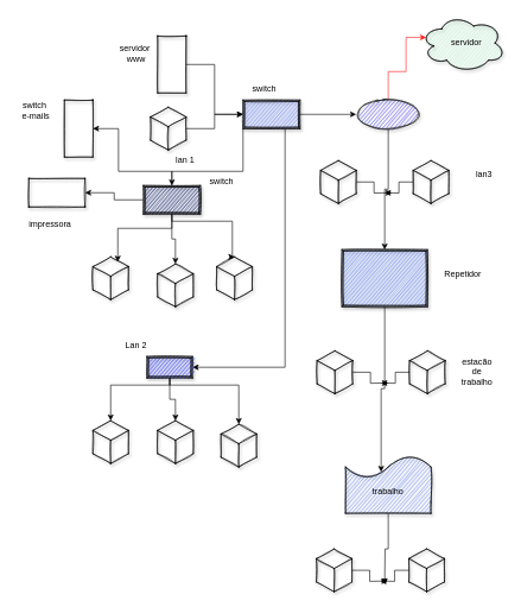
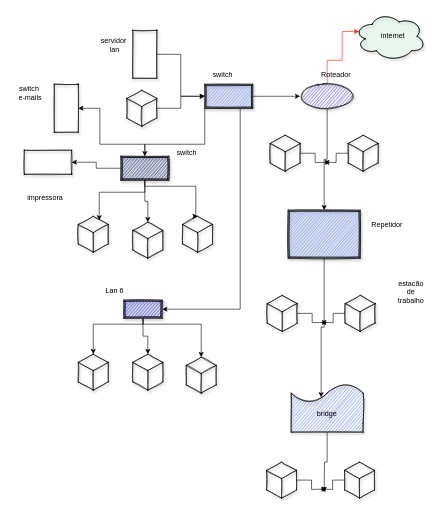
  <mxCell id="0" />
  <mxCell id="1" parent="0" />
  <mxCell id="2" style="edgeStyle=orthogonalEdgeStyle;rounded=0;orthogonalLoop=1;jettySize=auto;html=1;entryX=0;entryY=0.5;entryDx=0;entryDy=0;" edge="1" parent="1" source="3" target="10"><mxGeometry relative="1" as="geometry" /></mxCell>
  <mxCell id="3" value="" style="shape=note;whiteSpace=wrap;html=1;backgroundOutline=1;darkOpacity=0.05;rounded=0;shadow=1;glass=0;sketch=1;strokeColor=#000000;strokeWidth=1;fillColor=none;gradientColor=none;size=0;" vertex="1" parent="1"><mxGeometry x="221" y="50" width="40" height="80" as="geometry" /></mxCell>
- <mxCell id="4" value="servidor&amp;nbsp; www" style="text;html=1;strokeColor=none;fillColor=none;align=center;verticalAlign=middle;whiteSpace=wrap;rounded=0;shadow=1;glass=0;sketch=1;" vertex="1" parent="1"><mxGeometry x="161" y="60" width="60" height="30" as="geometry" /></mxCell>
+ <mxCell id="4" value="servidor&amp;nbsp; lan" style="text;html=1;strokeColor=none;fillColor=none;align=center;verticalAlign=middle;whiteSpace=wrap;rounded=0;shadow=1;glass=0;sketch=1;" vertex="1" parent="1"><mxGeometry x="161" y="60" width="60" height="30" as="geometry" /></mxCell>
  <mxCell id="5" style="edgeStyle=orthogonalEdgeStyle;rounded=0;orthogonalLoop=1;jettySize=auto;html=1;entryX=0;entryY=0.5;entryDx=0;entryDy=0;" edge="1" parent="1" source="6" target="10"><mxGeometry relative="1" as="geometry" /></mxCell>
  <mxCell id="6" value="" style="html=1;whiteSpace=wrap;shape=isoCube2;backgroundOutline=1;isoAngle=17;rounded=0;shadow=1;glass=0;sketch=1;strokeColor=#000000;strokeWidth=1;fillColor=none;gradientColor=none;" vertex="1" parent="1"><mxGeometry x="211" y="150" width="50" height="60" as="geometry" /></mxCell>
  <mxCell id="7" style="edgeStyle=orthogonalEdgeStyle;rounded=0;orthogonalLoop=1;jettySize=auto;html=1;" edge="1" parent="1" source="10" target="17"><mxGeometry relative="1" as="geometry"><Array as="points"><mxPoint x="341" y="240" /><mxPoint x="241" y="240" /></Array></mxGeometry></mxCell>
  <mxCell id="8" style="edgeStyle=orthogonalEdgeStyle;rounded=0;orthogonalLoop=1;jettySize=auto;html=1;entryX=1;entryY=0.5;entryDx=0;entryDy=0;" edge="1" parent="1" source="10" target="30"><mxGeometry relative="1" as="geometry"><Array as="points"><mxPoint x="400" y="515" /></Array></mxGeometry></mxCell>
  <mxCell id="9" style="edgeStyle=orthogonalEdgeStyle;rounded=0;orthogonalLoop=1;jettySize=auto;html=1;entryX=0;entryY=0.5;entryDx=0;entryDy=0;" edge="1" parent="1" source="10" target="37"><mxGeometry relative="1" as="geometry" /></mxCell>
  <mxCell id="10" value="" style="shape=ext;double=1;rounded=0;whiteSpace=wrap;html=1;shadow=1;glass=0;sketch=1;strokeColor=#000000;strokeWidth=1;fillColor=#7A95FF;gradientColor=none;" vertex="1" parent="1"><mxGeometry x="341" y="140" width="80" height="40" as="geometry" /></mxCell>
  <mxCell id="11" value="switch" style="text;html=1;strokeColor=none;fillColor=none;align=center;verticalAlign=middle;whiteSpace=wrap;rounded=0;shadow=1;glass=0;sketch=1;" vertex="1" parent="1"><mxGeometry x="341" y="110" width="60" height="30" as="geometry" /></mxCell>
  <mxCell id="12" style="edgeStyle=orthogonalEdgeStyle;rounded=0;orthogonalLoop=1;jettySize=auto;html=1;entryX=0.5;entryY=0;entryDx=0;entryDy=0;entryPerimeter=0;" edge="1" parent="1" source="17" target="21"><mxGeometry relative="1" as="geometry"><Array as="points"><mxPoint x="241" y="310" /><mxPoint x="326" y="310" /></Array></mxGeometry></mxCell>
  <mxCell id="13" style="edgeStyle=orthogonalEdgeStyle;rounded=0;orthogonalLoop=1;jettySize=auto;html=1;" edge="1" parent="1" source="17" target="20"><mxGeometry relative="1" as="geometry" /></mxCell>
  <mxCell id="14" style="edgeStyle=orthogonalEdgeStyle;rounded=0;orthogonalLoop=1;jettySize=auto;html=1;entryX=0.7;entryY=0.117;entryDx=0;entryDy=0;entryPerimeter=0;" edge="1" parent="1" source="17" target="19"><mxGeometry relative="1" as="geometry"><Array as="points"><mxPoint x="241" y="320" /><mxPoint x="165" y="320" /></Array></mxGeometry></mxCell>
  <mxCell id="15" style="edgeStyle=orthogonalEdgeStyle;rounded=0;orthogonalLoop=1;jettySize=auto;html=1;" edge="1" parent="1" source="17" target="22"><mxGeometry relative="1" as="geometry" /></mxCell>
  <mxCell id="16" style="edgeStyle=orthogonalEdgeStyle;rounded=0;orthogonalLoop=1;jettySize=auto;html=1;entryX=0;entryY=0;entryDx=40;entryDy=40;entryPerimeter=0;" edge="1" parent="1" source="17" target="24"><mxGeometry relative="1" as="geometry"><Array as="points"><mxPoint x="241" y="240" /><mxPoint x="166" y="240" /><mxPoint x="166" y="180" /></Array></mxGeometry></mxCell>
  <mxCell id="17" value="" style="shape=ext;double=1;rounded=0;whiteSpace=wrap;html=1;shadow=1;glass=0;sketch=1;strokeColor=#000000;strokeWidth=1;fillColor=#2D3A80;gradientColor=none;" vertex="1" parent="1"><mxGeometry x="201" y="260" width="80" height="40" as="geometry" /></mxCell>
  <mxCell id="18" value="switch" style="text;html=1;strokeColor=none;fillColor=none;align=center;verticalAlign=middle;whiteSpace=wrap;rounded=0;shadow=1;glass=0;sketch=1;" vertex="1" parent="1"><mxGeometry x="281" y="240" width="60" height="30" as="geometry" /></mxCell>
  <mxCell id="19" value="" style="html=1;whiteSpace=wrap;shape=isoCube2;backgroundOutline=1;isoAngle=17;rounded=0;shadow=1;glass=0;sketch=1;strokeColor=#000000;strokeWidth=1;fillColor=none;gradientColor=none;" vertex="1" parent="1"><mxGeometry x="130" y="360" width="50" height="60" as="geometry" /></mxCell>
  <mxCell id="20" value="" style="html=1;whiteSpace=wrap;shape=isoCube2;backgroundOutline=1;isoAngle=17;rounded=0;shadow=1;glass=0;sketch=1;strokeColor=#000000;strokeWidth=1;fillColor=none;gradientColor=none;" vertex="1" parent="1"><mxGeometry x="221" y="370" width="50" height="60" as="geometry" /></mxCell>
  <mxCell id="21" value="" style="html=1;whiteSpace=wrap;shape=isoCube2;backgroundOutline=1;isoAngle=17;rounded=0;shadow=1;glass=0;sketch=1;strokeColor=#000000;strokeWidth=1;fillColor=none;gradientColor=none;" vertex="1" parent="1"><mxGeometry x="304" y="360" width="50" height="60" as="geometry" /></mxCell>
  <mxCell id="22" value="" style="rounded=1;whiteSpace=wrap;html=1;shadow=1;glass=0;sketch=1;strokeColor=#000000;strokeWidth=1;fillColor=none;gradientColor=none;arcSize=0;" vertex="1" parent="1"><mxGeometry x="40" y="250" width="79" height="40" as="geometry" /></mxCell>
- <mxCell id="23" value="impressora" style="text;html=1;strokeColor=none;fillColor=none;align=center;verticalAlign=middle;whiteSpace=wrap;rounded=0;shadow=1;glass=0;sketch=1;" vertex="1" parent="1"><mxGeometry x="40" y="300" width="60" height="30" as="geometry" /></mxCell>
+ <mxCell id="23" value="impressora" style="text;html=1;strokeColor=none;fillColor=none;align=center;verticalAlign=middle;whiteSpace=wrap;rounded=0;shadow=1;glass=0;sketch=1;" vertex="1" parent="1"><mxGeometry x="45" y="315" width="60" height="30" as="geometry" /></mxCell>
  <mxCell id="24" value="" style="shape=note;whiteSpace=wrap;html=1;backgroundOutline=1;darkOpacity=0.05;rounded=0;shadow=1;glass=0;sketch=1;strokeColor=#000000;strokeWidth=1;fillColor=none;gradientColor=none;size=0;" vertex="1" parent="1"><mxGeometry x="90" y="140" width="40" height="80" as="geometry" /></mxCell>
  <mxCell id="25" value="switch&amp;nbsp;&lt;br&gt;e-mails" style="text;html=1;strokeColor=none;fillColor=none;align=center;verticalAlign=middle;whiteSpace=wrap;rounded=0;shadow=1;glass=0;sketch=1;" vertex="1" parent="1"><mxGeometry x="20" y="140" width="60" height="30" as="geometry" /></mxCell>
- <mxCell id="26" value="lan 1" style="text;html=1;strokeColor=none;fillColor=none;align=center;verticalAlign=middle;whiteSpace=wrap;rounded=0;shadow=1;glass=0;sketch=1;" vertex="1" parent="1"><mxGeometry x="230" y="210" width="60" height="30" as="geometry" /></mxCell>
  <mxCell id="27" style="edgeStyle=orthogonalEdgeStyle;rounded=0;orthogonalLoop=1;jettySize=auto;html=1;entryX=0.5;entryY=0;entryDx=0;entryDy=0;entryPerimeter=0;" edge="1" parent="1" source="30" target="33"><mxGeometry relative="1" as="geometry" /></mxCell>
  <mxCell id="28" style="edgeStyle=orthogonalEdgeStyle;rounded=0;orthogonalLoop=1;jettySize=auto;html=1;" edge="1" parent="1" source="30" target="34"><mxGeometry relative="1" as="geometry"><Array as="points"><mxPoint x="238" y="540" /><mxPoint x="335" y="540" /></Array></mxGeometry></mxCell>
  <mxCell id="29" style="edgeStyle=orthogonalEdgeStyle;rounded=0;orthogonalLoop=1;jettySize=auto;html=1;entryX=0.5;entryY=0;entryDx=0;entryDy=0;entryPerimeter=0;" edge="1" parent="1" source="30" target="32"><mxGeometry relative="1" as="geometry"><Array as="points"><mxPoint x="238" y="540" /><mxPoint x="155" y="540" /></Array></mxGeometry></mxCell>
  <mxCell id="30" value="" style="shape=ext;double=1;rounded=0;whiteSpace=wrap;html=1;shadow=1;glass=0;sketch=1;strokeColor=#000000;strokeWidth=1;fillColor=#3B48FF;gradientColor=none;" vertex="1" parent="1"><mxGeometry x="206" y="500" width="64" height="30" as="geometry" /></mxCell>
- <mxCell id="31" value="Lan 2" style="text;html=1;strokeColor=none;fillColor=none;align=center;verticalAlign=middle;whiteSpace=wrap;rounded=0;shadow=1;glass=0;sketch=1;" vertex="1" parent="1"><mxGeometry x="161" y="470" width="60" height="30" as="geometry" /></mxCell>
+ <mxCell id="31" value="Lan 6" style="text;html=1;strokeColor=none;fillColor=none;align=center;verticalAlign=middle;whiteSpace=wrap;rounded=0;shadow=1;glass=0;sketch=1;" vertex="1" parent="1"><mxGeometry x="161" y="470" width="60" height="30" as="geometry" /></mxCell>
  <mxCell id="32" value="" style="html=1;whiteSpace=wrap;shape=isoCube2;backgroundOutline=1;isoAngle=17;rounded=0;shadow=1;glass=0;sketch=1;strokeColor=#000000;strokeWidth=1;fillColor=none;gradientColor=none;" vertex="1" parent="1"><mxGeometry x="130" y="590" width="50" height="60" as="geometry" /></mxCell>
  <mxCell id="33" value="" style="html=1;whiteSpace=wrap;shape=isoCube2;backgroundOutline=1;isoAngle=17;rounded=0;shadow=1;glass=0;sketch=1;strokeColor=#000000;strokeWidth=1;fillColor=none;gradientColor=none;" vertex="1" parent="1"><mxGeometry x="221" y="590" width="50" height="60" as="geometry" /></mxCell>
  <mxCell id="34" value="" style="html=1;whiteSpace=wrap;shape=isoCube2;backgroundOutline=1;isoAngle=17;rounded=0;shadow=1;glass=0;sketch=1;strokeColor=#000000;strokeWidth=1;fillColor=none;gradientColor=none;" vertex="1" parent="1"><mxGeometry x="310" y="595" width="50" height="60" as="geometry" /></mxCell>
  <mxCell id="35" style="edgeStyle=orthogonalEdgeStyle;rounded=0;orthogonalLoop=1;jettySize=auto;html=1;entryX=0.5;entryY=0;entryDx=0;entryDy=0;" edge="1" parent="1" source="37" target="44"><mxGeometry relative="1" as="geometry" /></mxCell>
  <mxCell id="36" style="edgeStyle=orthogonalEdgeStyle;rounded=0;orthogonalLoop=1;jettySize=auto;html=1;entryX=0.07;entryY=0.4;entryDx=0;entryDy=0;entryPerimeter=0;strokeColor=#FF1F1F;" edge="1" parent="1" source="37" target="52"><mxGeometry relative="1" as="geometry"><mxPoint x="530" y="50" as="targetPoint" /><Array as="points"><mxPoint x="545" y="100" /><mxPoint x="570" y="100" /><mxPoint x="570" y="52" /></Array></mxGeometry></mxCell>
  <mxCell id="37" value="" style="ellipse;whiteSpace=wrap;html=1;rounded=0;shadow=1;glass=0;sketch=1;strokeColor=#000000;strokeWidth=1;fillColor=#3B3BFF;gradientColor=none;" vertex="1" parent="1"><mxGeometry x="500" y="140" width="90" height="40" as="geometry" /></mxCell>
+ <mxCell id="38" value="Roteador" style="text;html=1;strokeColor=none;fillColor=none;align=center;verticalAlign=middle;whiteSpace=wrap;rounded=0;shadow=1;glass=0;sketch=1;" vertex="1" parent="1"><mxGeometry x="530" y="110" width="60" height="30" as="geometry" /></mxCell>
  <mxCell id="39" style="edgeStyle=orthogonalEdgeStyle;rounded=0;orthogonalLoop=1;jettySize=auto;html=1;" edge="1" parent="1" source="40"><mxGeometry relative="1" as="geometry"><mxPoint x="550" y="270" as="targetPoint" /></mxGeometry></mxCell>
  <mxCell id="40" value="" style="html=1;whiteSpace=wrap;shape=isoCube2;backgroundOutline=1;isoAngle=17;rounded=0;shadow=1;glass=0;sketch=1;strokeColor=#000000;strokeWidth=1;fillColor=none;gradientColor=none;" vertex="1" parent="1"><mxGeometry x="450" y="225" width="50" height="60" as="geometry" /></mxCell>
  <mxCell id="41" style="edgeStyle=orthogonalEdgeStyle;rounded=0;orthogonalLoop=1;jettySize=auto;html=1;" edge="1" parent="1" source="42"><mxGeometry relative="1" as="geometry"><mxPoint x="540" y="270" as="targetPoint" /></mxGeometry></mxCell>
  <mxCell id="42" value="" style="html=1;whiteSpace=wrap;shape=isoCube2;backgroundOutline=1;isoAngle=17;rounded=0;shadow=1;glass=0;sketch=1;strokeColor=#000000;strokeWidth=1;fillColor=none;gradientColor=none;" vertex="1" parent="1"><mxGeometry x="580" y="225" width="50" height="60" as="geometry" /></mxCell>
  <mxCell id="43" style="edgeStyle=orthogonalEdgeStyle;rounded=0;orthogonalLoop=1;jettySize=auto;html=1;entryX=0.423;entryY=0.033;entryDx=0;entryDy=0;entryPerimeter=0;" edge="1" parent="1" source="44" target="56"><mxGeometry relative="1" as="geometry"><mxPoint x="540" y="630" as="targetPoint" /></mxGeometry></mxCell>
  <mxCell id="44" value="" style="shape=ext;double=1;rounded=0;whiteSpace=wrap;html=1;shadow=1;glass=0;sketch=1;strokeColor=#000000;strokeWidth=1;fillColor=#7595FF;gradientColor=none;" vertex="1" parent="1"><mxGeometry x="480" y="350" width="120" height="80" as="geometry" /></mxCell>
  <mxCell id="45" style="edgeStyle=orthogonalEdgeStyle;rounded=0;orthogonalLoop=1;jettySize=auto;html=1;" edge="1" parent="1" source="46"><mxGeometry relative="1" as="geometry"><mxPoint x="545" y="537" as="targetPoint" /></mxGeometry></mxCell>
  <mxCell id="46" value="" style="html=1;whiteSpace=wrap;shape=isoCube2;backgroundOutline=1;isoAngle=17;rounded=0;shadow=1;glass=0;sketch=1;strokeColor=#000000;strokeWidth=1;fillColor=none;gradientColor=none;" vertex="1" parent="1"><mxGeometry x="445" y="492" width="50" height="60" as="geometry" /></mxCell>
  <mxCell id="47" style="edgeStyle=orthogonalEdgeStyle;rounded=0;orthogonalLoop=1;jettySize=auto;html=1;" edge="1" parent="1" source="48"><mxGeometry relative="1" as="geometry"><mxPoint x="535" y="537" as="targetPoint" /></mxGeometry></mxCell>
  <mxCell id="48" value="" style="html=1;whiteSpace=wrap;shape=isoCube2;backgroundOutline=1;isoAngle=17;rounded=0;shadow=1;glass=0;sketch=1;strokeColor=#000000;strokeWidth=1;fillColor=none;gradientColor=none;" vertex="1" parent="1"><mxGeometry x="575" y="492" width="50" height="60" as="geometry" /></mxCell>
- <mxCell id="49" value="lan3" style="text;html=1;strokeColor=none;fillColor=none;align=center;verticalAlign=middle;whiteSpace=wrap;rounded=0;shadow=1;glass=0;sketch=1;" vertex="1" parent="1"><mxGeometry x="650" y="230" width="60" height="30" as="geometry" /></mxCell>
- <mxCell id="50" value="Repetidor" style="text;html=1;strokeColor=none;fillColor=none;align=center;verticalAlign=middle;whiteSpace=wrap;rounded=0;shadow=1;glass=0;sketch=1;" vertex="1" parent="1"><mxGeometry x="620" y="370" width="60" height="30" as="geometry" /></mxCell>
- <mxCell id="51" value="estacão de trabalho" style="text;html=1;strokeColor=none;fillColor=none;align=center;verticalAlign=middle;whiteSpace=wrap;rounded=0;shadow=1;glass=0;sketch=1;" vertex="1" parent="1"><mxGeometry x="640" y="507" width="60" height="30" as="geometry" /></mxCell>
+ <mxCell id="50" value="Repetidor" style="text;html=1;strokeColor=none;fillColor=none;align=center;verticalAlign=middle;whiteSpace=wrap;rounded=0;shadow=1;glass=0;sketch=1;" vertex="1" parent="1"><mxGeometry x="615" y="360" width="60" height="30" as="geometry" /></mxCell>
+ <mxCell id="51" value="estacão de trabalho" style="text;html=1;strokeColor=none;fillColor=none;align=center;verticalAlign=middle;whiteSpace=wrap;rounded=0;shadow=1;glass=0;sketch=1;" vertex="1" parent="1"><mxGeometry x="655" y="472" width="60" height="30" as="geometry" /></mxCell>
  <mxCell id="52" value="" style="ellipse;shape=cloud;whiteSpace=wrap;html=1;rounded=0;shadow=1;glass=0;sketch=1;strokeColor=#000000;strokeWidth=1;fillColor=#A8FFC8;gradientColor=none;" vertex="1" parent="1"><mxGeometry x="590" y="20" width="120" height="80" as="geometry" /></mxCell>
- <mxCell id="53" value="servidor" style="text;html=1;strokeColor=none;fillColor=none;align=center;verticalAlign=middle;whiteSpace=wrap;rounded=0;shadow=1;glass=0;sketch=1;" vertex="1" parent="1"><mxGeometry x="625" y="45" width="60" height="30" as="geometry" /></mxCell>
+ <mxCell id="53" value="internet" style="text;html=1;strokeColor=none;fillColor=none;align=center;verticalAlign=middle;whiteSpace=wrap;rounded=0;shadow=1;glass=0;sketch=1;" vertex="1" parent="1"><mxGeometry x="625" y="45" width="60" height="30" as="geometry" /></mxCell>
  <mxCell id="54" value="" style="shape=document;whiteSpace=wrap;html=1;boundedLbl=1;rounded=0;shadow=1;glass=0;sketch=1;strokeColor=#000000;strokeWidth=1;fillColor=#5E84FF;gradientColor=none;direction=west;size=0.375;" vertex="1" parent="1"><mxGeometry x="485" y="640" width="120" height="80" as="geometry" /></mxCell>
  <mxCell id="55" style="edgeStyle=orthogonalEdgeStyle;rounded=0;orthogonalLoop=1;jettySize=auto;html=1;strokeColor=#000000;fillColor=#000000;" edge="1" parent="1" source="56"><mxGeometry relative="1" as="geometry"><mxPoint x="540" y="820" as="targetPoint" /></mxGeometry></mxCell>
- <mxCell id="56" value="trabalho" style="text;html=1;strokeColor=none;fillColor=none;align=center;verticalAlign=middle;whiteSpace=wrap;rounded=0;shadow=1;glass=0;sketch=1;" vertex="1" parent="1"><mxGeometry x="480" y="660" width="130" height="60" as="geometry" /></mxCell>
+ <mxCell id="56" value="bridge" style="text;html=1;strokeColor=none;fillColor=none;align=center;verticalAlign=middle;whiteSpace=wrap;rounded=0;shadow=1;glass=0;sketch=1;" vertex="1" parent="1"><mxGeometry x="480" y="660" width="130" height="60" as="geometry" /></mxCell>
  <mxCell id="57" style="edgeStyle=orthogonalEdgeStyle;rounded=0;orthogonalLoop=1;jettySize=auto;html=1;" edge="1" parent="1" source="58"><mxGeometry relative="1" as="geometry"><mxPoint x="544" y="815" as="targetPoint" /></mxGeometry></mxCell>
  <mxCell id="58" value="" style="html=1;whiteSpace=wrap;shape=isoCube2;backgroundOutline=1;isoAngle=17;rounded=0;shadow=1;glass=0;sketch=1;strokeColor=#000000;strokeWidth=1;fillColor=none;gradientColor=none;" vertex="1" parent="1"><mxGeometry x="444" y="770" width="50" height="60" as="geometry" /></mxCell>
  <mxCell id="59" style="edgeStyle=orthogonalEdgeStyle;rounded=0;orthogonalLoop=1;jettySize=auto;html=1;" edge="1" parent="1" source="60"><mxGeometry relative="1" as="geometry"><mxPoint x="534" y="815" as="targetPoint" /></mxGeometry></mxCell>
  <mxCell id="60" value="" style="html=1;whiteSpace=wrap;shape=isoCube2;backgroundOutline=1;isoAngle=17;rounded=0;shadow=1;glass=0;sketch=1;strokeColor=#000000;strokeWidth=1;fillColor=none;gradientColor=none;" vertex="1" parent="1"><mxGeometry x="574" y="770" width="50" height="60" as="geometry" /></mxCell>
